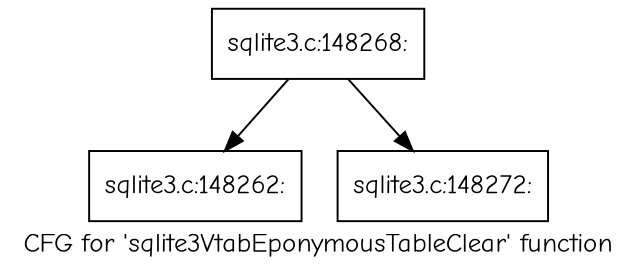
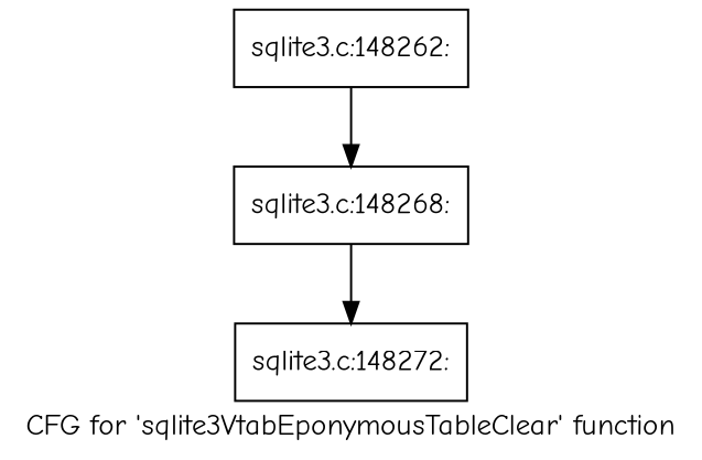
  digraph {
    fontname="Comic Neue"
    label="CFG for 'sqlite3VtabEponymousTableClear' function"
    node [fontname="Comic Neue" shape=record]
    edge [fontname="Comic Neue"]
    n1 [label="{sqlite3.c:148262:}"]
    n2 [label="{sqlite3.c:148268:}"]
    n3 [label="{sqlite3.c:148272:}"]
-   n2 -> n1
+   n1 -> n2
    n2 -> n3
  }
